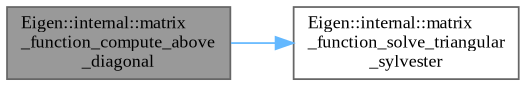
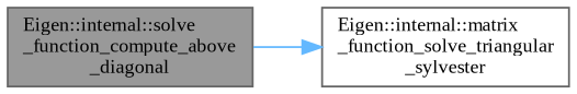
  digraph {
    rankdir=LR
    fontname="Liberation Serif"
    node [fontname="Liberation Serif" fontsize=10 shape=box style=filled]
-   n1 [color=gray40 fillcolor=grey60 fontcolor=black height=0.2 label="Eigen::internal::matrix\l_function_compute_above\l_diagonal" width=0.4]
+   n1 [color=gray40 fillcolor=grey60 fontcolor=black height=0.2 label="Eigen::internal::solve\l_function_compute_above\l_diagonal" width=0.4]
    n2 [color=grey40 fillcolor=white height=0.2 label="Eigen::internal::matrix\l_function_solve_triangular\l_sylvester" width=0.4]
    n1 -> n2 [color=steelblue1 fontname="Liberation Serif" fontsize=10 labelfontname=Helvetica labelfontsize=10 style=solid]
  }
